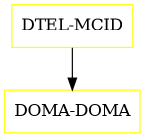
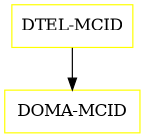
  digraph {
    node [color=yellow shape=box]
    "DTEL-MCID"
-   "DOMA-MCID" [label="DOMA-DOMA"]
+   "DOMA-MCID"
    "DTEL-MCID" -> "DOMA-MCID"
  }
